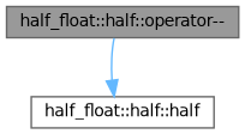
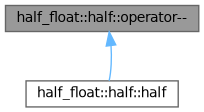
  digraph {
    rankdir=TB
    node [fontname=Helvetica fontsize=10 shape=box style=filled]
    n1 [color=gray40 fillcolor=grey60 fontcolor=black height=0.2 label="half_float::half::operator--" width=0.4]
    n2 [color=grey40 fillcolor=white height=0.2 label="half_float::half::half" width=0.4]
-   n1 -> n2 [color=steelblue1 fontname=Helvetica fontsize=10 labelfontname=Helvetica labelfontsize=10 style=solid]
+   n2 -> n1 [color=steelblue1 fontname=Helvetica fontsize=10 labelfontname=Helvetica labelfontsize=10 style=solid]
  }
